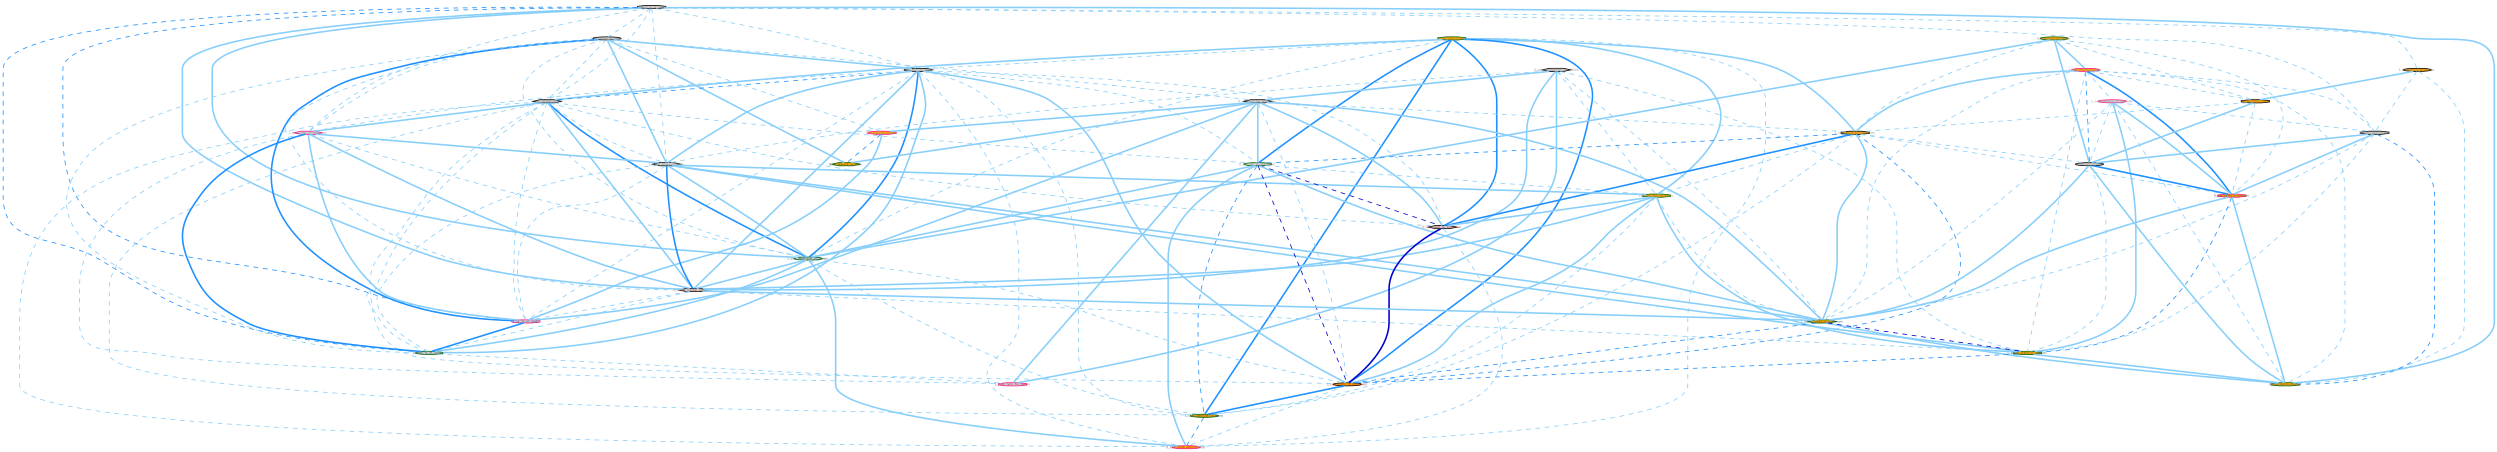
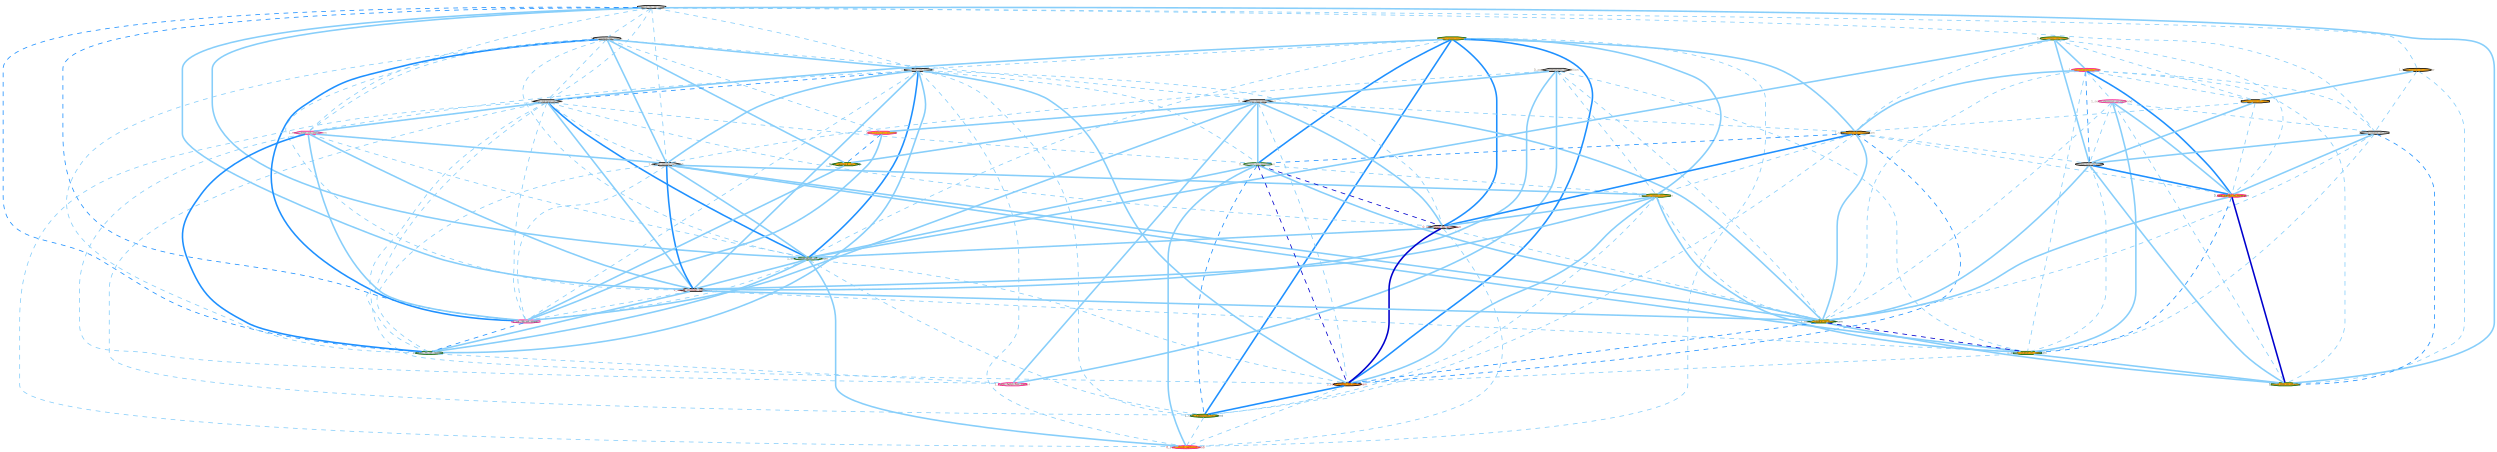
  graph {
    fontname=Nunito
    node [color=black fillcolor=lightgrey fixedsize=true fontcolor="#8b7d6b" fontname=Nunito fontsize=4 shape=ellipse style=filled]
    edge [color="#87cefa" fontname=Nunito style=dashed w=1]
    "0_sell_part_to_the " [color=darkgreen fillcolor=orange height=.06 shape=octagon width=.5]
    "1_hold_%_of_capit " [height=.06 shape=octagon width=.5]
    "0_see_price_on_model " [color=darkgreen fillcolor=orange height=.06 width=.5]
    "1_us_some_of_applic " [height=.06 width=.5]
    "1_sell_mix_of_product " [height=.06 width=.5]
    "1_hold_posit_at_counter " [fillcolor=orange height=.06 width=.5]
    "1_sell_billion_of_bill " [height=.06 shape=hexagon width=.5]
    "1_seek_fine_of_othernum " [color=deeppink height=.06 shape=hexagon width=.5]
    "1_see_improv_in_area " [color=deeppink fillcolor=orange height=.06 width=.5]
    "0_acquir_entitynam_for_billion " [height=.06 shape=hexagon width=.5]
    "0_us_base_for_entitynam " [height=.06 shape=hexagon width=.5]
    "0_us_law_as_shelter " [color=deeppink fillcolor=orange height=.06 shape=octagon width=.5]
    "0_see_bui_at_all " [fillcolor=orange height=.06 shape=octagon width=.5]
    "1_seen_decreas_in_demand " [color=deeppink height=.06 width=.5]
    "1_see_resist_to_entitynam " [fillcolor=orange height=.06 shape=octagon width=.5]
    "1_acquir_share_of_stock " [height=.06 shape=hexagon width=.5]
    "0_sell_all_to_entitynam " [color=darkgreen height=.06 width=.5]
    "0_hold_coalit_in_face " [height=.06 shape=octagon width=.5]
    "0_see_lot_in_kind " [height=.06 width=.5]
    "1_acquir_right_to_name " [color=darkgreen fillcolor=orange height=.06 shape=octagon width=.5]
    "0_sell_oper_to_entitynam " [fontcolor="#b22222" height=.06 shape=hexagon width=.5]
    "0_sell_stake_to_entitynam " [fillcolor=orange fontcolor="#b22222" height=.06 width=.5]
    "0_sell_stock_without_hitch " [color=deeppink fillcolor=orange fontcolor="#b22222" height=.06 width=.5]
    "1_seek_help_for_owner " [color=deeppink fontcolor="#b22222" height=.06 shape=octagon width=.5]
    "1_sell_othernum_of_model " [color=darkgreen fontcolor="#2f4f4f" height=.06 width=.5]
    "1_sell_approach_to_client " [color=darkgreen fillcolor=orange fontcolor="#2f4f4f" height=.06 width=.5]
    "1_acquir_million_of_asset " [fontcolor="#b22222" height=.06 shape=hexagon width=.5]
    "1_us_%_of_capac " [color=deeppink fontcolor="#2f4f4f" height=.06 shape=octagon width=.5]
    "1_hold_job_in_manag " [color=darkgreen fillcolor=orange fontcolor="#2f4f4f" height=.06 shape=octagon width=.5]
    "1_seek_%_of_concern " [color=darkgreen fontcolor="#2f4f4f" height=.06 width=.5]
    "0_see_vaniti_in_everyon " [color=deeppink fillcolor=orange fontcolor="#2f4f4f" height=.06 shape=octagon width=.5]
    "0_us_deposit_as_cach " [color=darkgreen fillcolor=orange fontcolor="#2f4f4f" height=.06 shape=hexagon width=.5]
    "1_acquir_stake_in_entitynam " [color=darkgreen fillcolor=orange fontcolor="#2f4f4f" height=.06 shape=hexagon width=.5]
    "1_acquir_stake_in_compani " [color=darkgreen fillcolor=orange fontcolor="#2f4f4f" height=.06 shape=octagon width=.5]
    subgraph sub_1 {
      "0_sell_part_to_the "
      "1_hold_%_of_capit "
      "0_see_price_on_model "
      "1_us_some_of_applic "
      "1_sell_mix_of_product "
      "1_hold_posit_at_counter "
      "1_sell_billion_of_bill "
      "1_seek_fine_of_othernum "
      "1_see_improv_in_area "
      "0_acquir_entitynam_for_billion "
      "0_us_base_for_entitynam "
      "0_us_law_as_shelter "
      "0_see_bui_at_all "
      "1_seen_decreas_in_demand "
      "1_see_resist_to_entitynam "
      "1_acquir_share_of_stock "
      "0_sell_all_to_entitynam "
      "0_hold_coalit_in_face "
      "0_see_lot_in_kind "
      "1_acquir_right_to_name "
    }
    subgraph sub_2 {
      "0_sell_oper_to_entitynam "
      "0_sell_stake_to_entitynam "
      "0_sell_stock_without_hitch "
      "1_seek_help_for_owner "
    }
    "0_sell_part_to_the " -- "1_sell_mix_of_product "
    "0_sell_part_to_the " -- "1_sell_billion_of_bill " [style=bold]
    "0_sell_part_to_the " -- "1_see_resist_to_entitynam " [style=bold]
    "0_sell_part_to_the " -- "0_sell_all_to_entitynam " [color="#1e90ff" style=bold w=2]
    "0_sell_part_to_the " -- "1_acquir_right_to_name " [style=bold]
    "0_sell_part_to_the " -- "0_sell_oper_to_entitynam " [color="#1e90ff" style=bold w=2]
    "0_sell_part_to_the " -- "0_sell_stake_to_entitynam " [color="#1e90ff" style=bold w=2]
    "0_sell_part_to_the " -- "0_sell_stock_without_hitch "
    "0_sell_part_to_the " -- "1_sell_othernum_of_model "
    "0_sell_part_to_the " -- "1_sell_approach_to_client " [color="#1e90ff" style=bold w=2]
    "1_hold_%_of_capit " -- "1_us_some_of_applic "
    "1_hold_%_of_capit " -- "1_sell_mix_of_product "
    "1_hold_%_of_capit " -- "1_hold_posit_at_counter "
    "1_hold_%_of_capit " -- "1_sell_billion_of_bill "
    "1_hold_%_of_capit " -- "1_seek_fine_of_othernum "
    "1_hold_%_of_capit " -- "1_acquir_share_of_stock "
    "1_hold_%_of_capit " -- "0_hold_coalit_in_face "
    "1_hold_%_of_capit " -- "1_sell_othernum_of_model " [style=bold]
    "1_hold_%_of_capit " -- "1_acquir_million_of_asset " [style=bold]
    "1_hold_%_of_capit " -- "1_us_%_of_capac " [color="#1e90ff" w=2]
    "1_hold_%_of_capit " -- "1_hold_job_in_manag " [style=bold]
    "1_hold_%_of_capit " -- "1_seek_%_of_concern " [color="#1e90ff" w=2]
    "0_see_price_on_model " -- "1_see_improv_in_area " [style=bold]
    "0_see_price_on_model " -- "0_see_bui_at_all "
    "0_see_price_on_model " -- "1_see_resist_to_entitynam "
    "0_see_price_on_model " -- "0_see_lot_in_kind " [style=bold]
    "0_see_price_on_model " -- "1_sell_othernum_of_model " [style=bold]
    "0_see_price_on_model " -- "0_see_vaniti_in_everyon "
    "1_us_some_of_applic " -- "1_sell_mix_of_product " [style=bold]
    "1_us_some_of_applic " -- "1_sell_billion_of_bill "
    "1_us_some_of_applic " -- "1_seek_fine_of_othernum "
    "1_us_some_of_applic " -- "0_us_base_for_entitynam "
    "1_us_some_of_applic " -- "0_us_law_as_shelter "
    "1_us_some_of_applic " -- "1_acquir_share_of_stock " [style=bold]
    "1_us_some_of_applic " -- "1_sell_othernum_of_model "
    "1_us_some_of_applic " -- "1_acquir_million_of_asset "
    "1_us_some_of_applic " -- "1_us_%_of_capac " [color="#1e90ff" style=bold w=2]
    "1_us_some_of_applic " -- "1_seek_%_of_concern "
    "1_us_some_of_applic " -- "0_us_deposit_as_cach " [style=bold]
    "1_sell_mix_of_product " -- "1_sell_billion_of_bill " [color="#1e90ff" w=2]
    "1_sell_mix_of_product " -- "1_seek_fine_of_othernum "
    "1_sell_mix_of_product " -- "1_acquir_share_of_stock " [style=bold]
    "1_sell_mix_of_product " -- "0_sell_all_to_entitynam "
    "1_sell_mix_of_product " -- "0_sell_oper_to_entitynam "
    "1_sell_mix_of_product " -- "0_sell_stake_to_entitynam " [style=bold]
    "1_sell_mix_of_product " -- "0_sell_stock_without_hitch "
    "1_sell_mix_of_product " -- "1_sell_othernum_of_model " [color="#1e90ff" style=bold w=2]
    "1_sell_mix_of_product " -- "1_sell_approach_to_client "
    "1_sell_mix_of_product " -- "1_acquir_million_of_asset " [style=bold]
    "1_sell_mix_of_product " -- "1_us_%_of_capac "
    "1_sell_mix_of_product " -- "1_seek_%_of_concern " [style=bold]
    "1_hold_posit_at_counter " -- "0_see_bui_at_all " [style=bold]
    "1_hold_posit_at_counter " -- "0_hold_coalit_in_face "
    "1_hold_posit_at_counter " -- "1_hold_job_in_manag "
    "1_sell_billion_of_bill " -- "1_seek_fine_of_othernum " [style=bold]
    "1_sell_billion_of_bill " -- "1_acquir_share_of_stock "
    "1_sell_billion_of_bill " -- "0_sell_all_to_entitynam "
    "1_sell_billion_of_bill " -- "0_sell_oper_to_entitynam "
    "1_sell_billion_of_bill " -- "0_sell_stake_to_entitynam "
    "1_sell_billion_of_bill " -- "0_sell_stock_without_hitch "
    "1_sell_billion_of_bill " -- "1_sell_othernum_of_model " [color="#1e90ff" style=bold w=2]
    "1_sell_billion_of_bill " -- "1_sell_approach_to_client "
    "1_sell_billion_of_bill " -- "1_acquir_million_of_asset " [style=bold]
    "1_sell_billion_of_bill " -- "1_us_%_of_capac "
    "1_sell_billion_of_bill " -- "1_seek_%_of_concern "
    "1_seek_fine_of_othernum " -- "1_acquir_share_of_stock " [style=bold]
    "1_seek_fine_of_othernum " -- "1_seek_help_for_owner "
    "1_seek_fine_of_othernum " -- "1_sell_othernum_of_model "
    "1_seek_fine_of_othernum " -- "1_acquir_million_of_asset " [style=bold]
    "1_seek_fine_of_othernum " -- "1_us_%_of_capac " [style=bold]
    "1_seek_fine_of_othernum " -- "1_seek_%_of_concern " [color="#1e90ff" style=bold w=2]
    "1_see_improv_in_area " -- "0_see_bui_at_all "
    "1_see_improv_in_area " -- "1_seen_decreas_in_demand "
    "1_see_improv_in_area " -- "1_see_resist_to_entitynam " [style=bold]
    "1_see_improv_in_area " -- "0_hold_coalit_in_face "
    "1_see_improv_in_area " -- "0_see_lot_in_kind " [color="#1e90ff" w=2]
    "1_see_improv_in_area " -- "1_hold_job_in_manag "
    "1_see_improv_in_area " -- "0_see_vaniti_in_everyon " [color="#1e90ff" style=bold w=2]
    "1_see_improv_in_area " -- "1_acquir_stake_in_entitynam "
    "1_see_improv_in_area " -- "1_acquir_stake_in_compani "
    "0_acquir_entitynam_for_billion " -- "0_us_base_for_entitynam " [style=bold]
    "0_acquir_entitynam_for_billion " -- "1_acquir_share_of_stock "
    "0_acquir_entitynam_for_billion " -- "1_acquir_right_to_name "
    "0_acquir_entitynam_for_billion " -- "1_seek_help_for_owner " [style=bold]
    "0_acquir_entitynam_for_billion " -- "1_acquir_million_of_asset " [style=bold]
    "0_acquir_entitynam_for_billion " -- "1_acquir_stake_in_entitynam "
    "0_acquir_entitynam_for_billion " -- "1_acquir_stake_in_compani "
    "0_us_base_for_entitynam " -- "0_us_law_as_shelter " [style=bold]
    "0_us_base_for_entitynam " -- "1_see_resist_to_entitynam "
    "0_us_base_for_entitynam " -- "0_sell_all_to_entitynam " [style=bold]
    "0_us_base_for_entitynam " -- "0_sell_oper_to_entitynam " [style=bold]
    "0_us_base_for_entitynam " -- "0_sell_stake_to_entitynam "
    "0_us_base_for_entitynam " -- "1_seek_help_for_owner " [style=bold]
    "0_us_base_for_entitynam " -- "1_us_%_of_capac " [style=bold]
    "0_us_base_for_entitynam " -- "0_us_deposit_as_cach " [style=bold]
    "0_us_base_for_entitynam " -- "1_acquir_stake_in_entitynam " [style=bold]
    "0_us_law_as_shelter " -- "1_us_%_of_capac " [style=bold]
    "0_us_law_as_shelter " -- "0_us_deposit_as_cach " [color="#1e90ff" w=2]
    "0_see_bui_at_all " -- "1_see_resist_to_entitynam "
    "0_see_bui_at_all " -- "0_see_lot_in_kind " [style=bold]
    "0_see_bui_at_all " -- "0_see_vaniti_in_everyon "
    "1_seen_decreas_in_demand " -- "0_hold_coalit_in_face "
    "1_seen_decreas_in_demand " -- "0_see_lot_in_kind "
    "1_seen_decreas_in_demand " -- "1_hold_job_in_manag "
    "1_seen_decreas_in_demand " -- "0_see_vaniti_in_everyon " [style=bold]
    "1_seen_decreas_in_demand " -- "1_acquir_stake_in_entitynam "
    "1_seen_decreas_in_demand " -- "1_acquir_stake_in_compani " [style=bold]
    "1_see_resist_to_entitynam " -- "0_sell_all_to_entitynam " [color="#1e90ff" w=2]
    "1_see_resist_to_entitynam " -- "0_see_lot_in_kind "
    "1_see_resist_to_entitynam " -- "1_acquir_right_to_name "
    "1_see_resist_to_entitynam " -- "0_sell_oper_to_entitynam " [color="#1e90ff" style=bold w=2]
    "1_see_resist_to_entitynam " -- "0_sell_stake_to_entitynam " [color="#1e90ff" w=2]
    "1_see_resist_to_entitynam " -- "1_sell_approach_to_client "
    "1_see_resist_to_entitynam " -- "0_see_vaniti_in_everyon "
    "1_see_resist_to_entitynam " -- "1_acquir_stake_in_entitynam " [style=bold]
    "1_acquir_share_of_stock " -- "1_acquir_right_to_name " [style=bold]
    "1_acquir_share_of_stock " -- "1_sell_othernum_of_model " [style=bold]
    "1_acquir_share_of_stock " -- "1_acquir_million_of_asset " [color="#1e90ff" style=bold w=2]
    "1_acquir_share_of_stock " -- "1_us_%_of_capac "
    "1_acquir_share_of_stock " -- "1_seek_%_of_concern "
    "1_acquir_share_of_stock " -- "1_acquir_stake_in_entitynam " [style=bold]
    "1_acquir_share_of_stock " -- "1_acquir_stake_in_compani " [style=bold]
    "0_sell_all_to_entitynam " -- "1_acquir_right_to_name "
    "0_sell_all_to_entitynam " -- "0_sell_oper_to_entitynam " [color="#0000cd" w=3]
    "0_sell_all_to_entitynam " -- "0_sell_stake_to_entitynam " [color="#0000cd" w=3]
    "0_sell_all_to_entitynam " -- "0_sell_stock_without_hitch " [style=bold]
    "0_sell_all_to_entitynam " -- "1_sell_othernum_of_model " [style=bold]
    "0_sell_all_to_entitynam " -- "1_sell_approach_to_client " [color="#1e90ff" w=2]
    "0_sell_all_to_entitynam " -- "1_acquir_stake_in_entitynam " [style=bold]
    "0_hold_coalit_in_face " -- "0_see_lot_in_kind " [style=bold]
    "0_hold_coalit_in_face " -- "1_hold_job_in_manag " [color="#1e90ff" w=2]
    "0_hold_coalit_in_face " -- "0_see_vaniti_in_everyon " [style=bold]
    "0_hold_coalit_in_face " -- "1_acquir_stake_in_entitynam "
    "0_hold_coalit_in_face " -- "1_acquir_stake_in_compani "
    "0_see_lot_in_kind " -- "1_hold_job_in_manag " [style=bold]
    "0_see_lot_in_kind " -- "0_see_vaniti_in_everyon " [color="#1e90ff" style=bold w=2]
    "0_see_lot_in_kind " -- "1_acquir_stake_in_entitynam " [style=bold]
    "0_see_lot_in_kind " -- "1_acquir_stake_in_compani "
    "1_acquir_right_to_name " -- "0_sell_oper_to_entitynam " [style=bold]
    "1_acquir_right_to_name " -- "0_sell_stake_to_entitynam " [style=bold]
    "1_acquir_right_to_name " -- "1_sell_approach_to_client "
    "1_acquir_right_to_name " -- "1_acquir_million_of_asset " [style=bold]
    "1_acquir_right_to_name " -- "1_acquir_stake_in_entitynam "
    "1_acquir_right_to_name " -- "1_acquir_stake_in_compani " [style=bold]
    "0_sell_oper_to_entitynam " -- "0_sell_stake_to_entitynam " [color="#0000cd" style=bold w=3]
    "0_sell_oper_to_entitynam " -- "0_sell_stock_without_hitch "
+   "0_sell_oper_to_entitynam " -- "1_sell_othernum_of_model " [style=bold]
+   "0_sell_oper_to_entitynam " -- "1_acquir_stake_in_entitynam "
    "0_sell_stake_to_entitynam " -- "0_sell_stock_without_hitch "
    "0_sell_stake_to_entitynam " -- "1_sell_approach_to_client " [color="#1e90ff" style=bold w=2]
    "1_sell_othernum_of_model " -- "0_sell_stake_to_entitynam "
    "1_sell_othernum_of_model " -- "0_sell_stock_without_hitch " [style=bold]
    "1_sell_othernum_of_model " -- "1_sell_approach_to_client "
    "1_sell_othernum_of_model " -- "1_acquir_million_of_asset " [style=bold]
+   "1_sell_othernum_of_model " -- "1_us_%_of_capac "
    "1_sell_othernum_of_model " -- "1_seek_%_of_concern " [style=bold]
-   "1_sell_approach_to_client " -- "0_sell_stock_without_hitch " [color="#1e90ff"]
+   "1_sell_approach_to_client " -- "0_sell_stock_without_hitch "
    "1_acquir_million_of_asset " -- "1_us_%_of_capac "
-   "1_acquir_million_of_asset " -- "1_seek_%_of_concern "
+   "1_acquir_million_of_asset " -- "1_seek_%_of_concern " [style=bold]
    "1_acquir_million_of_asset " -- "1_acquir_stake_in_entitynam " [style=bold]
    "1_acquir_million_of_asset " -- "1_acquir_stake_in_compani "
-   "1_us_%_of_capac " -- "1_seek_%_of_concern " [color="#1e90ff" style=bold w=2]
+   "1_us_%_of_capac " -- "1_seek_%_of_concern " [color="#1e90ff" w=2]
    "1_seek_%_of_concern " -- "1_seek_help_for_owner "
-   "0_see_vaniti_in_everyon " -- "1_hold_job_in_manag " [style=bold]
+   "0_see_vaniti_in_everyon " -- "1_hold_job_in_manag " [color="#0000cd" style=bold]
    "0_see_vaniti_in_everyon " -- "1_acquir_stake_in_entitynam " [style=bold]
    "0_see_vaniti_in_everyon " -- "1_acquir_stake_in_compani " [color="#1e90ff"]
+   "0_us_deposit_as_cach " -- "1_us_%_of_capac " [style=bold]
    "1_acquir_stake_in_entitynam " -- "0_sell_stake_to_entitynam " [color="#1e90ff" w=2]
    "1_acquir_stake_in_entitynam " -- "1_hold_job_in_manag " [style=bold]
    "1_acquir_stake_in_entitynam " -- "1_acquir_stake_in_compani " [color="#0000cd" w=3]
-   "1_acquir_stake_in_compani " -- "0_sell_stake_to_entitynam " [color="#1e90ff"]
+   "1_acquir_stake_in_compani " -- "0_sell_stake_to_entitynam "
    "1_acquir_stake_in_compani " -- "1_hold_job_in_manag " [style=bold]
  }
